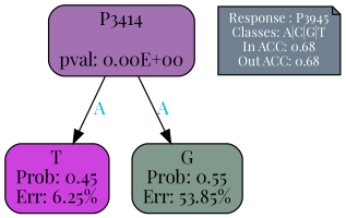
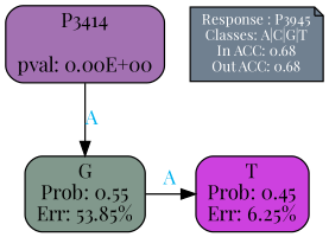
  digraph {
    fontname="Playfair Display"
    ranksep=equally
    splines=polylines
    node [color=black fontname="Playfair Display" shape=box style="filled, rounded"]
    edge [fontcolor=deepskyblue2 fontname="Playfair Display"]
    n1 [fillcolor="#cd41df" label="T\nProb: 0.45\nErr: 6.25%"]
    n2 [fillcolor="#81988c" label="G\nProb: 0.55\nErr: 53.85%"]
    n3 [align=left fillcolor=slategray fontcolor=white fontsize=10 label="Response : P3945\nClasses: A|C|G|T\nIn ACC: 0.68\nOut ACC: 0.68\n" shape=note style=filled]
    n4 [fillcolor="#a371b2" label="P3414\n\npval: 0.00E+00"]
    subgraph sub_1 {
      rank=same
      n1
      n2
    }
    subgraph sub_2 {
      rank=same
      n3
      n4
    }
-   n4 -> n1 [label=A]
+   n2 -> n1 [label=A]
    n4 -> n2 [label=A]
  }
